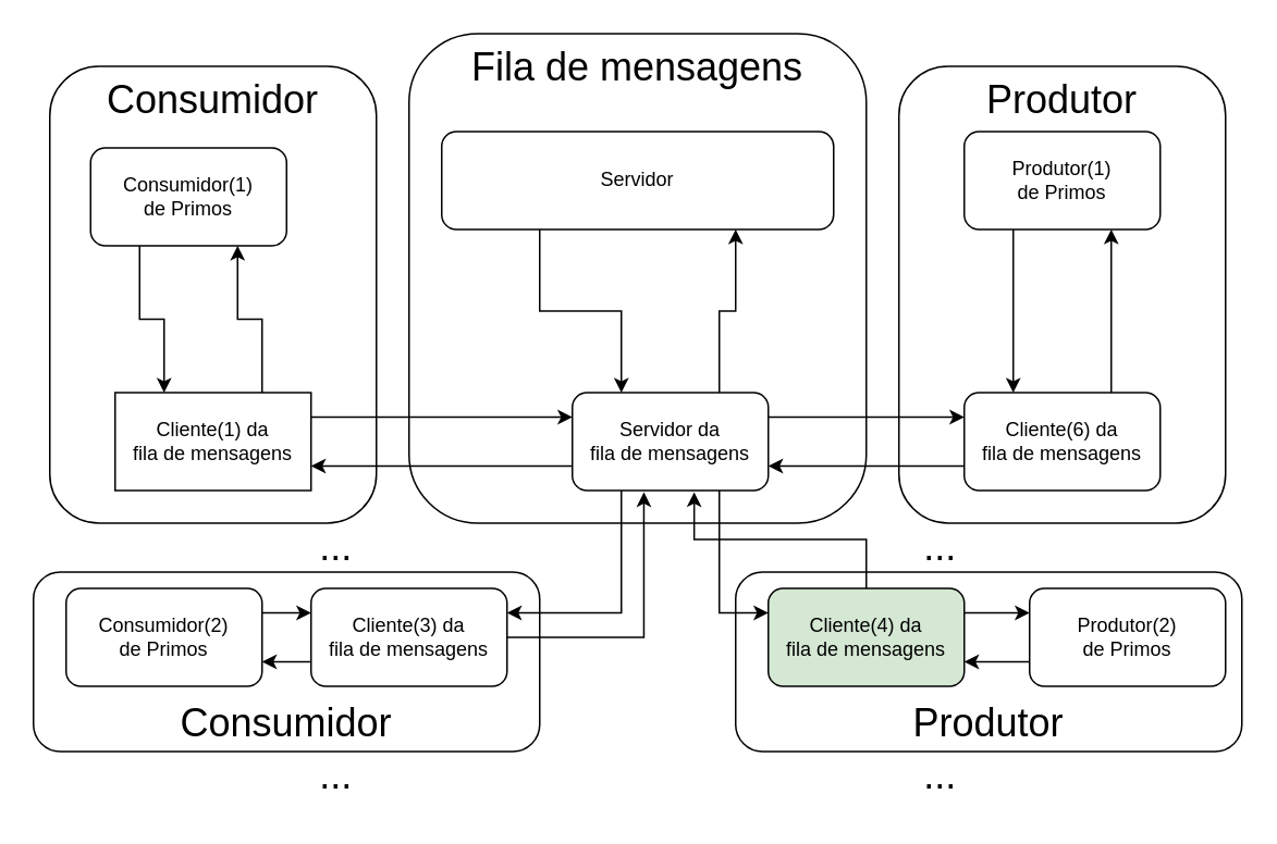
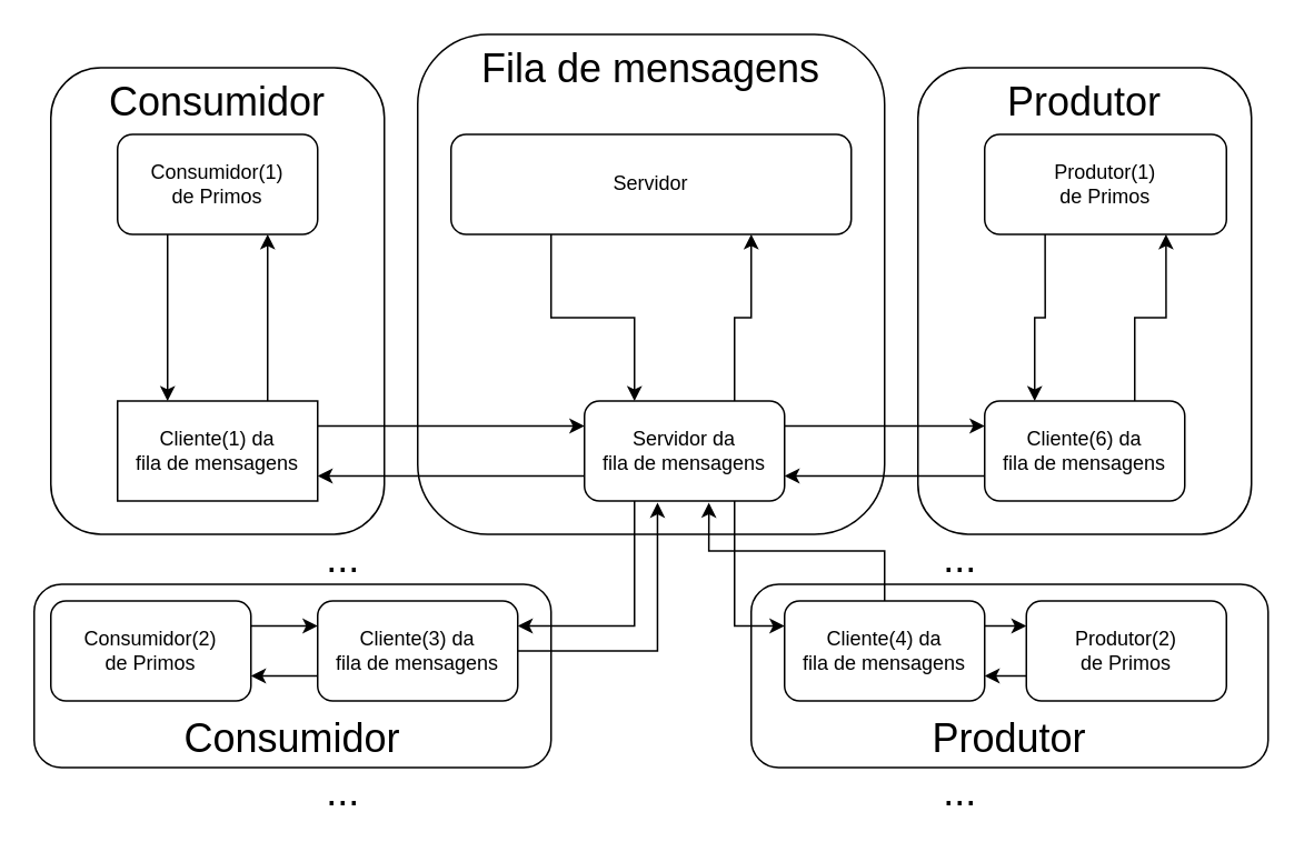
  <mxCell id="0" />
  <mxCell id="1" parent="0" />
  <mxCell id="2" value="Produtor" style="rounded=1;whiteSpace=wrap;html=1;fontSize=24;verticalAlign=bottom;" vertex="1" parent="1"><mxGeometry x="450" y="350" width="310" height="110" as="geometry" /></mxCell>
  <mxCell id="3" value="Consumidor" style="rounded=1;whiteSpace=wrap;html=1;fontSize=24;verticalAlign=bottom;" vertex="1" parent="1"><mxGeometry x="20" y="350" width="310" height="110" as="geometry" /></mxCell>
  <mxCell id="4" value="&lt;font style=&quot;font-size: 24px;&quot;&gt;Produtor&lt;/font&gt;" style="rounded=1;whiteSpace=wrap;html=1;verticalAlign=top;" vertex="1" parent="1"><mxGeometry x="550" y="40" width="200" height="280" as="geometry" /></mxCell>
  <mxCell id="5" value="&lt;font style=&quot;font-size: 24px;&quot;&gt;Consumidor&lt;/font&gt;" style="rounded=1;whiteSpace=wrap;html=1;verticalAlign=top;" vertex="1" parent="1"><mxGeometry x="30" y="40" width="200" height="280" as="geometry" /></mxCell>
  <mxCell id="6" value="&lt;font style=&quot;font-size: 24px;&quot;&gt;Fila de mensagens&lt;/font&gt;" style="rounded=1;whiteSpace=wrap;html=1;labelPosition=center;verticalLabelPosition=middle;align=center;verticalAlign=top;" vertex="1" parent="1"><mxGeometry x="250" y="20" width="280" height="300" as="geometry" /></mxCell>
  <mxCell id="7" style="edgeStyle=orthogonalEdgeStyle;rounded=0;orthogonalLoop=1;jettySize=auto;html=1;entryX=0.25;entryY=0;entryDx=0;entryDy=0;exitX=0.25;exitY=1;exitDx=0;exitDy=0;" edge="1" parent="1" source="8" target="17"><mxGeometry relative="1" as="geometry" /></mxCell>
  <mxCell id="8" value="Servidor" style="rounded=1;whiteSpace=wrap;html=1;" vertex="1" parent="1"><mxGeometry x="270" y="80" width="240" height="60" as="geometry" /></mxCell>
  <mxCell id="9" style="edgeStyle=orthogonalEdgeStyle;rounded=0;orthogonalLoop=1;jettySize=auto;html=1;entryX=0.75;entryY=1;entryDx=0;entryDy=0;exitX=0.75;exitY=0;exitDx=0;exitDy=0;" edge="1" parent="1" source="11" target="22"><mxGeometry relative="1" as="geometry" /></mxCell>
  <mxCell id="10" style="edgeStyle=orthogonalEdgeStyle;rounded=0;orthogonalLoop=1;jettySize=auto;html=1;entryX=0;entryY=0.25;entryDx=0;entryDy=0;exitX=1;exitY=0.25;exitDx=0;exitDy=0;" edge="1" parent="1" source="11" target="17"><mxGeometry relative="1" as="geometry" /></mxCell>
  <mxCell id="11" value="Cliente(1) da &lt;br&gt;fila de mensagens" style="whiteSpace=wrap;html=1;rounded=0;" vertex="1" parent="1"><mxGeometry x="70" y="240" width="120" height="60" as="geometry" /></mxCell>
  <mxCell id="12" style="edgeStyle=orthogonalEdgeStyle;rounded=0;orthogonalLoop=1;jettySize=auto;html=1;entryX=0.75;entryY=1;entryDx=0;entryDy=0;exitX=0.75;exitY=0;exitDx=0;exitDy=0;" edge="1" parent="1" source="17" target="8"><mxGeometry relative="1" as="geometry" /></mxCell>
  <mxCell id="13" style="edgeStyle=orthogonalEdgeStyle;rounded=0;orthogonalLoop=1;jettySize=auto;html=1;entryX=1;entryY=0.75;entryDx=0;entryDy=0;exitX=0;exitY=0.75;exitDx=0;exitDy=0;" edge="1" parent="1" source="17" target="11"><mxGeometry relative="1" as="geometry" /></mxCell>
  <mxCell id="14" style="edgeStyle=orthogonalEdgeStyle;rounded=0;orthogonalLoop=1;jettySize=auto;html=1;entryX=0;entryY=0.25;entryDx=0;entryDy=0;exitX=1;exitY=0.25;exitDx=0;exitDy=0;" edge="1" parent="1" source="17" target="20"><mxGeometry relative="1" as="geometry" /></mxCell>
  <mxCell id="15" style="edgeStyle=orthogonalEdgeStyle;rounded=0;orthogonalLoop=1;jettySize=auto;html=1;entryX=1;entryY=0.25;entryDx=0;entryDy=0;exitX=0.25;exitY=1;exitDx=0;exitDy=0;" edge="1" parent="1" source="17" target="27"><mxGeometry relative="1" as="geometry" /></mxCell>
  <mxCell id="16" style="edgeStyle=orthogonalEdgeStyle;rounded=0;orthogonalLoop=1;jettySize=auto;html=1;entryX=0;entryY=0.25;entryDx=0;entryDy=0;exitX=0.75;exitY=1;exitDx=0;exitDy=0;" edge="1" parent="1" source="17" target="30"><mxGeometry relative="1" as="geometry" /></mxCell>
  <mxCell id="17" value="Servidor da &lt;br&gt;fila de mensagens" style="rounded=1;whiteSpace=wrap;html=1;" vertex="1" parent="1"><mxGeometry x="350" y="240" width="120" height="60" as="geometry" /></mxCell>
  <mxCell id="18" style="edgeStyle=orthogonalEdgeStyle;rounded=0;orthogonalLoop=1;jettySize=auto;html=1;entryX=0.75;entryY=1;entryDx=0;entryDy=0;exitX=0.75;exitY=0;exitDx=0;exitDy=0;" edge="1" parent="1" source="20" target="24"><mxGeometry relative="1" as="geometry" /></mxCell>
  <mxCell id="19" style="edgeStyle=orthogonalEdgeStyle;rounded=0;orthogonalLoop=1;jettySize=auto;html=1;entryX=1;entryY=0.75;entryDx=0;entryDy=0;exitX=0;exitY=0.75;exitDx=0;exitDy=0;" edge="1" parent="1" source="20" target="17"><mxGeometry relative="1" as="geometry" /></mxCell>
  <mxCell id="20" value="Cliente(6) da&lt;br&gt;fila de mensagens" style="rounded=1;whiteSpace=wrap;html=1;" vertex="1" parent="1"><mxGeometry x="590" y="240" width="120" height="60" as="geometry" /></mxCell>
  <mxCell id="21" style="edgeStyle=orthogonalEdgeStyle;rounded=0;orthogonalLoop=1;jettySize=auto;html=1;entryX=0.25;entryY=0;entryDx=0;entryDy=0;exitX=0.25;exitY=1;exitDx=0;exitDy=0;" edge="1" parent="1" source="22" target="11"><mxGeometry relative="1" as="geometry" /></mxCell>
- <mxCell id="22" value="Consumidor(1)&lt;br&gt;de Primos" style="rounded=1;whiteSpace=wrap;html=1;" vertex="1" parent="1"><mxGeometry x="55" y="90" width="120" height="60" as="geometry" /></mxCell>
+ <mxCell id="22" value="Consumidor(1)&lt;br&gt;de Primos" style="rounded=1;whiteSpace=wrap;html=1;" vertex="1" parent="1"><mxGeometry x="70" y="80" width="120" height="60" as="geometry" /></mxCell>
  <mxCell id="23" style="edgeStyle=orthogonalEdgeStyle;rounded=0;orthogonalLoop=1;jettySize=auto;html=1;entryX=0.25;entryY=0;entryDx=0;entryDy=0;exitX=0.25;exitY=1;exitDx=0;exitDy=0;" edge="1" parent="1" source="24" target="20"><mxGeometry relative="1" as="geometry" /></mxCell>
- <mxCell id="24" value="Produtor(1)&lt;br&gt;de Primos" style="rounded=1;whiteSpace=wrap;html=1;" vertex="1" parent="1"><mxGeometry x="590" y="80" width="120" height="60" as="geometry" /></mxCell>
+ <mxCell id="24" value="Produtor(1)&lt;br&gt;de Primos" style="rounded=1;whiteSpace=wrap;html=1;" vertex="1" parent="1"><mxGeometry x="590" y="80" width="145" height="60" as="geometry" /></mxCell>
  <mxCell id="25" style="edgeStyle=orthogonalEdgeStyle;rounded=0;orthogonalLoop=1;jettySize=auto;html=1;entryX=0.365;entryY=1.017;entryDx=0;entryDy=0;entryPerimeter=0;" edge="1" parent="1" source="27" target="17"><mxGeometry relative="1" as="geometry" /></mxCell>
  <mxCell id="26" style="edgeStyle=orthogonalEdgeStyle;rounded=0;orthogonalLoop=1;jettySize=auto;html=1;entryX=1;entryY=0.75;entryDx=0;entryDy=0;exitX=0;exitY=0.75;exitDx=0;exitDy=0;" edge="1" parent="1" source="27" target="32"><mxGeometry relative="1" as="geometry" /></mxCell>
  <mxCell id="27" value="Cliente(3) da&lt;br&gt;fila de mensagens" style="rounded=1;whiteSpace=wrap;html=1;" vertex="1" parent="1"><mxGeometry x="190" y="360" width="120" height="60" as="geometry" /></mxCell>
  <mxCell id="28" style="edgeStyle=orthogonalEdgeStyle;rounded=0;orthogonalLoop=1;jettySize=auto;html=1;entryX=0.622;entryY=1.017;entryDx=0;entryDy=0;entryPerimeter=0;" edge="1" parent="1" source="30" target="17"><mxGeometry relative="1" as="geometry" /></mxCell>
  <mxCell id="29" style="edgeStyle=orthogonalEdgeStyle;rounded=0;orthogonalLoop=1;jettySize=auto;html=1;entryX=0;entryY=0.25;entryDx=0;entryDy=0;exitX=1;exitY=0.25;exitDx=0;exitDy=0;" edge="1" parent="1" source="30" target="34"><mxGeometry relative="1" as="geometry" /></mxCell>
- <mxCell id="30" value="Cliente(4) da&lt;br&gt;fila de mensagens" style="rounded=1;whiteSpace=wrap;html=1;fillColor=#d5e8d4;" vertex="1" parent="1"><mxGeometry x="470" y="360" width="120" height="60" as="geometry" /></mxCell>
+ <mxCell id="30" value="Cliente(4) da&lt;br&gt;fila de mensagens" style="rounded=1;whiteSpace=wrap;html=1;" vertex="1" parent="1"><mxGeometry x="470" y="360" width="120" height="60" as="geometry" /></mxCell>
  <mxCell id="31" style="edgeStyle=orthogonalEdgeStyle;rounded=0;orthogonalLoop=1;jettySize=auto;html=1;entryX=0;entryY=0.25;entryDx=0;entryDy=0;exitX=1;exitY=0.25;exitDx=0;exitDy=0;" edge="1" parent="1" source="32" target="27"><mxGeometry relative="1" as="geometry" /></mxCell>
- <mxCell id="32" value="Consumidor(2)&lt;br&gt;de Primos" style="rounded=1;whiteSpace=wrap;html=1;" vertex="1" parent="1"><mxGeometry x="40" y="360" width="120" height="60" as="geometry" /></mxCell>
+ <mxCell id="32" value="Consumidor(2)&lt;br&gt;de Primos" style="rounded=1;whiteSpace=wrap;html=1;" vertex="1" parent="1"><mxGeometry x="30" y="360" width="120" height="60" as="geometry" /></mxCell>
  <mxCell id="33" style="edgeStyle=orthogonalEdgeStyle;rounded=0;orthogonalLoop=1;jettySize=auto;html=1;entryX=1;entryY=0.75;entryDx=0;entryDy=0;exitX=0;exitY=0.75;exitDx=0;exitDy=0;" edge="1" parent="1" source="34" target="30"><mxGeometry relative="1" as="geometry" /></mxCell>
- <mxCell id="34" value="Produtor(2)&lt;br&gt;de Primos" style="rounded=1;whiteSpace=wrap;html=1;" vertex="1" parent="1"><mxGeometry x="630" y="360" width="120" height="60" as="geometry" /></mxCell>
+ <mxCell id="34" value="Produtor(2)&lt;br&gt;de Primos" style="rounded=1;whiteSpace=wrap;html=1;" vertex="1" parent="1"><mxGeometry x="615" y="360" width="120" height="60" as="geometry" /></mxCell>
  <mxCell id="35" value="&lt;font style=&quot;font-size: 24px;&quot;&gt;...&lt;/font&gt;" style="text;html=1;align=center;verticalAlign=middle;resizable=0;points=[];autosize=1;strokeColor=none;fillColor=none;" vertex="1" parent="1"><mxGeometry x="185" y="315" width="40" height="40" as="geometry" /></mxCell>
  <mxCell id="36" value="&lt;font style=&quot;font-size: 24px;&quot;&gt;...&lt;/font&gt;" style="text;html=1;align=center;verticalAlign=middle;resizable=0;points=[];autosize=1;strokeColor=none;fillColor=none;" vertex="1" parent="1"><mxGeometry x="555" y="315" width="40" height="40" as="geometry" /></mxCell>
  <mxCell id="37" value="&lt;font style=&quot;font-size: 24px;&quot;&gt;...&lt;/font&gt;" style="text;html=1;align=center;verticalAlign=middle;resizable=0;points=[];autosize=1;strokeColor=none;fillColor=none;" vertex="1" parent="1"><mxGeometry x="185" y="455" width="40" height="40" as="geometry" /></mxCell>
  <mxCell id="38" value="&lt;font style=&quot;font-size: 24px;&quot;&gt;...&lt;/font&gt;" style="text;html=1;align=center;verticalAlign=middle;resizable=0;points=[];autosize=1;strokeColor=none;fillColor=none;" vertex="1" parent="1"><mxGeometry x="555" y="455" width="40" height="40" as="geometry" /></mxCell>
